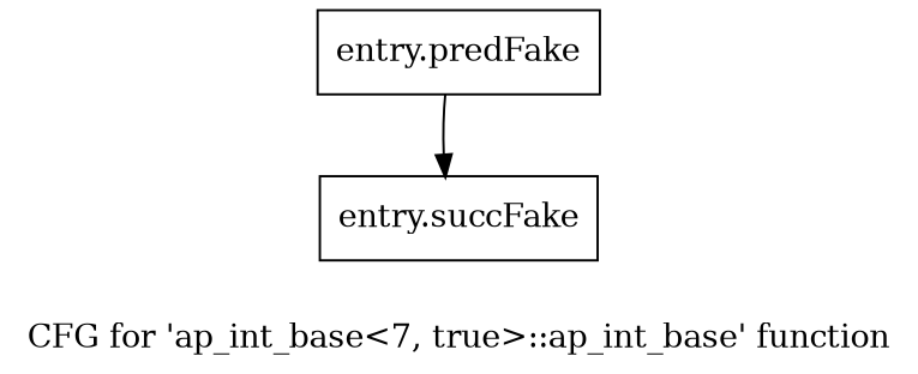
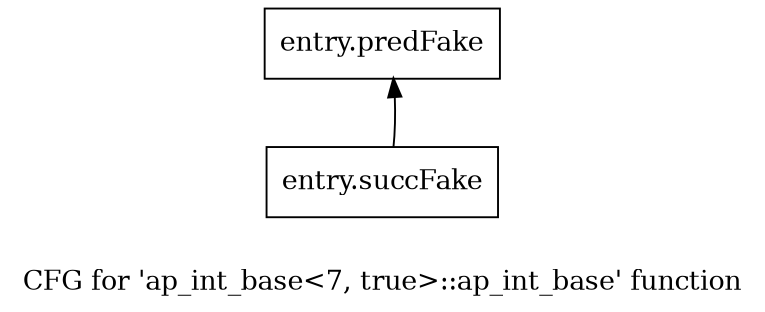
  digraph {
    label="CFG for 'ap_int_base\<7, true\>::ap_int_base' function"
    node [shape=record]
    n1 [label="{entry.predFake}"]
    n2 [filename="/home/omerfaruk/tools/Xilinx/Vitis_HLS/2023.2/include/etc/ap_int_base.h" label="{entry.succFake}" linenumber=175]
-   n1 -> n2 [execusionnum=3 filename="/home/omerfaruk/tools/Xilinx/Vitis_HLS/2023.2/include/etc/ap_int_base.h"]
+   n2 -> n1 [execusionnum=3 filename="/home/omerfaruk/tools/Xilinx/Vitis_HLS/2023.2/include/etc/ap_int_base.h"]
  }
